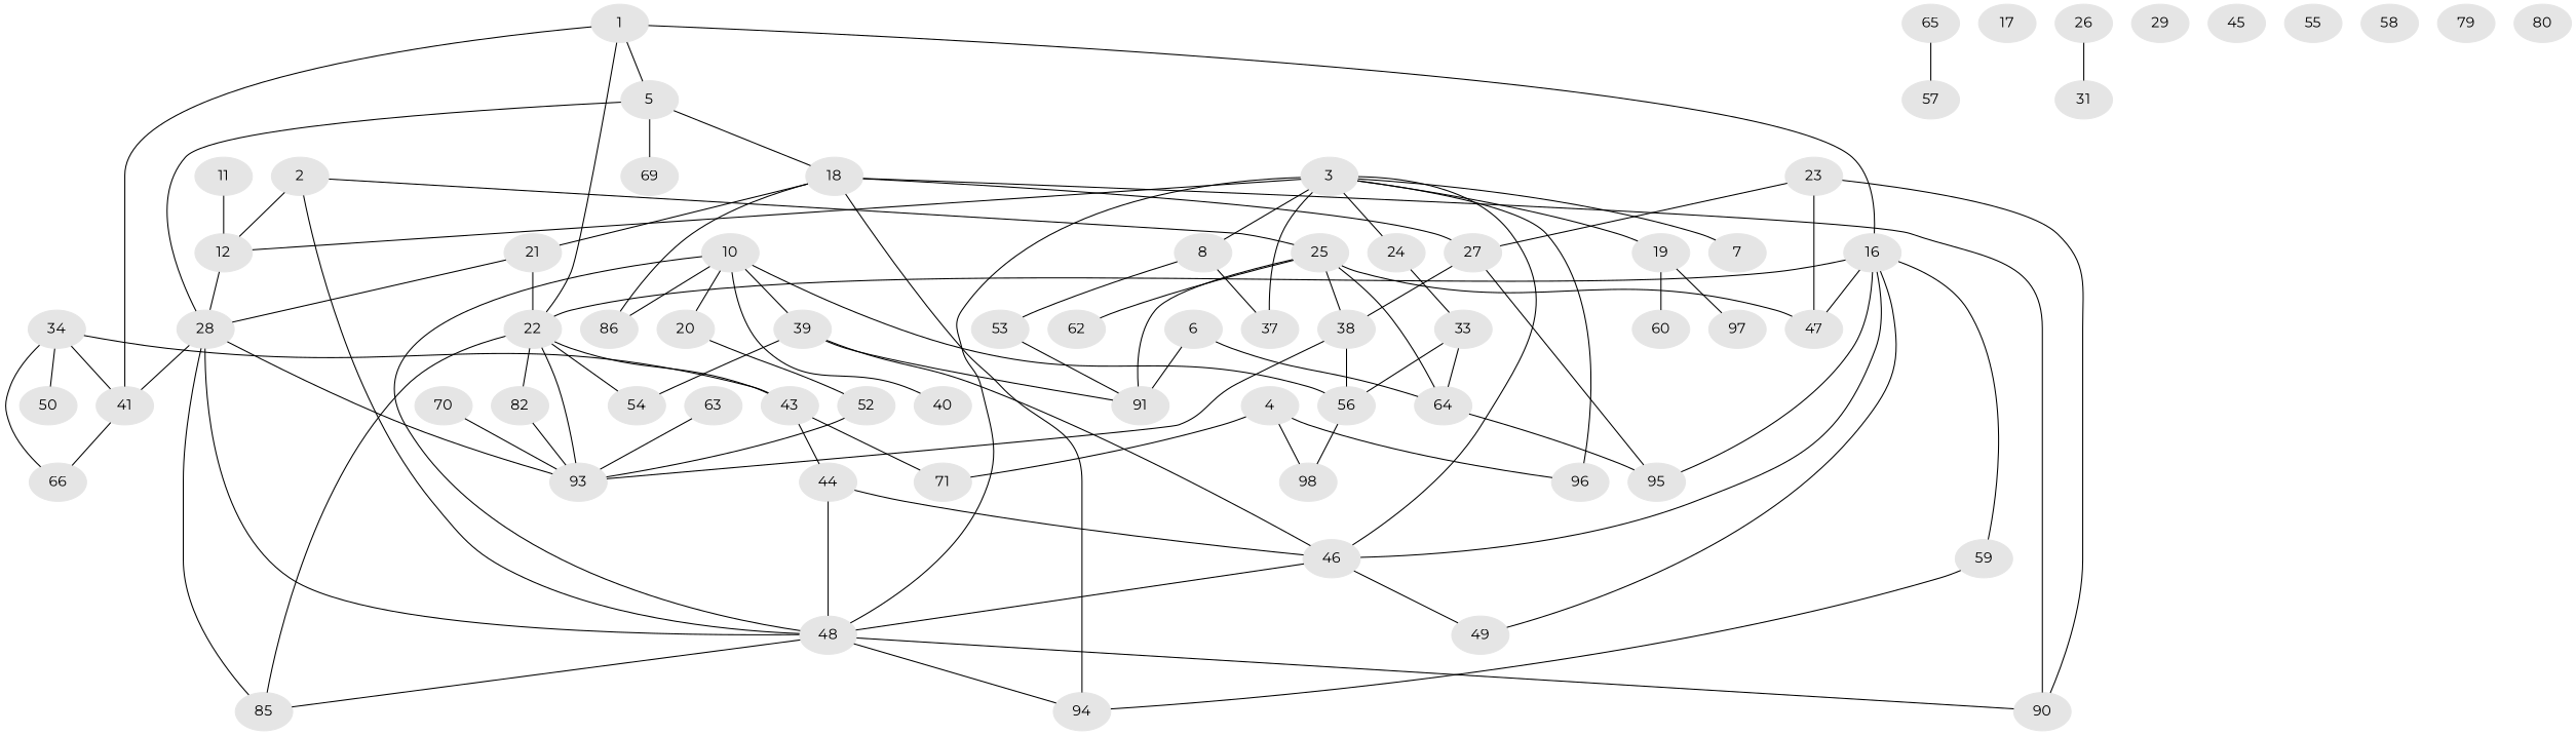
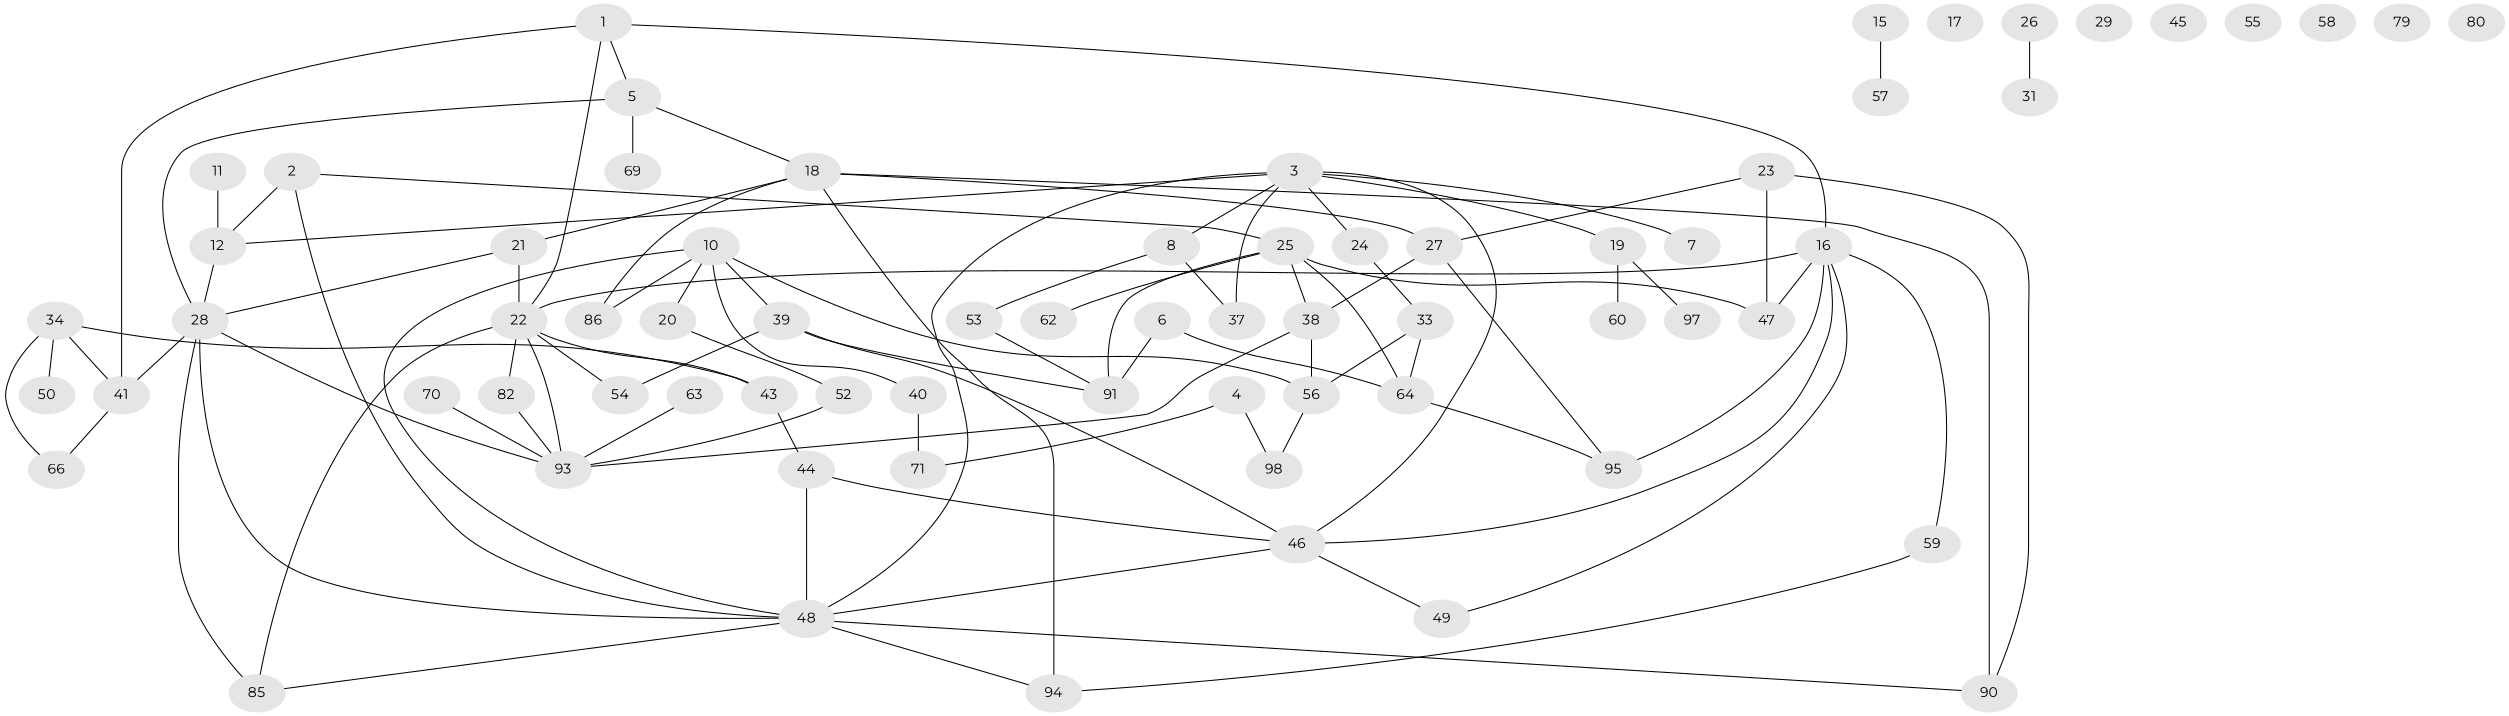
  graph {
    fontname=Montserrat
    node [color=gray90 fontname=Montserrat style=filled]
    edge [fontname=Montserrat]
    1 [super="+88"]
    5 [super="+83"]
    16 [super="+68"]
    22 [super="+105"]
    41 [super="+73"]
    n6 [label=18 super="+100"]
    28 [super="+36"]
    69
    46 [super="+92"]
    47
    59 [super="+81"]
    95
    n13 [label=49]
    43
    54
    82
    85 [super="+104"]
    93 [super="+103"]
    66
    2 [super="+9"]
    12 [super="+67"]
    25 [super="+84"]
    48 [super="+87"]
    64 [super="+77"]
    91
    38 [super="+65"]
    62
    90
    94
    3 [super="+18"]
    7
    8 [super="+61"]
    19 [super="+32"]
    24 [super="+30"]
    37 [super="+102"]
-   96
    53
    60
    97
    33 [super="+72"]
    4 [super="+13"]
    71
    98
    86
    21 [super="+89"]
    27 [super="+78"]
    6 [super="+76"]
    10 [super="+49"]
    20 [super="+35"]
    39 [super="+74"]
    40
    56 [super="+75"]
    52
    11
-   15 [label=65]
+   15
    57
    17
    44
    23 [super="+51"]
    26
    31
    29
    34 [super="+42"]
    50
    45
    55
    58
    63
    70
    79
    80
    1 -- 5
    1 -- 16
    1 -- 22
    1 -- 41
    5 -- n6
    5 -- 28
    5 -- 69
    16 -- 22
    16 -- 46
    16 -- 47
    16 -- 59
    16 -- 95
    16 -- n13
    22 -- 43
    22 -- 54
    22 -- 82
    22 -- 85
    22 -- 93
    41 -- 66
    n6 -- 90
    n6 -- 94
    n6 -- 86
    n6 -- 21
    n6 -- 27
    28 -- 41
    28 -- 85
    28 -- 93
    28 -- 48
    46 -- n13
    46 -- 48
    59 -- 94
-   43 -- 71
+   40 -- 71
    43 -- 44
    82 -- 93
    2 -- 12
    2 -- 25
    2 -- 48
    12 -- 28
    25 -- 47
    25 -- 64
    25 -- 91
    25 -- 38
    25 -- 62
    48 -- 85
    48 -- 90
    48 -- 94
    64 -- 95
    38 -- 93
    38 -- 56
    3 -- 46
    3 -- 12
    3 -- 48
    3 -- 7
    3 -- 8
    3 -- 19
    3 -- 24
    3 -- 37 [weight=2]
-   3 -- 96
    8 -- 37
    8 -- 53
    19 -- 60
    19 -- 97
    24 -- 33
    53 -- 91
    33 -- 64
    33 -- 56
-   4 -- 96
    4 -- 71
    4 -- 98
    21 -- 22 [weight=2]
    21 -- 28
    27 -- 95
    27 -- 38
    6 -- 64
    6 -- 91
    10 -- 48
    10 -- 86
    10 -- 20
    10 -- 39
    10 -- 40
    10 -- 56
    20 -- 52
    39 -- 46
    39 -- 54
    39 -- 91
    56 -- 98
    52 -- 93
    11 -- 12 [weight=2]
    15 -- 57
    44 -- 46
    44 -- 48
    23 -- 47
    23 -- 90
    23 -- 27
    26 -- 31
    34 -- 41
    34 -- 43
    34 -- 66
    34 -- 50
    63 -- 93
    70 -- 93
  }
